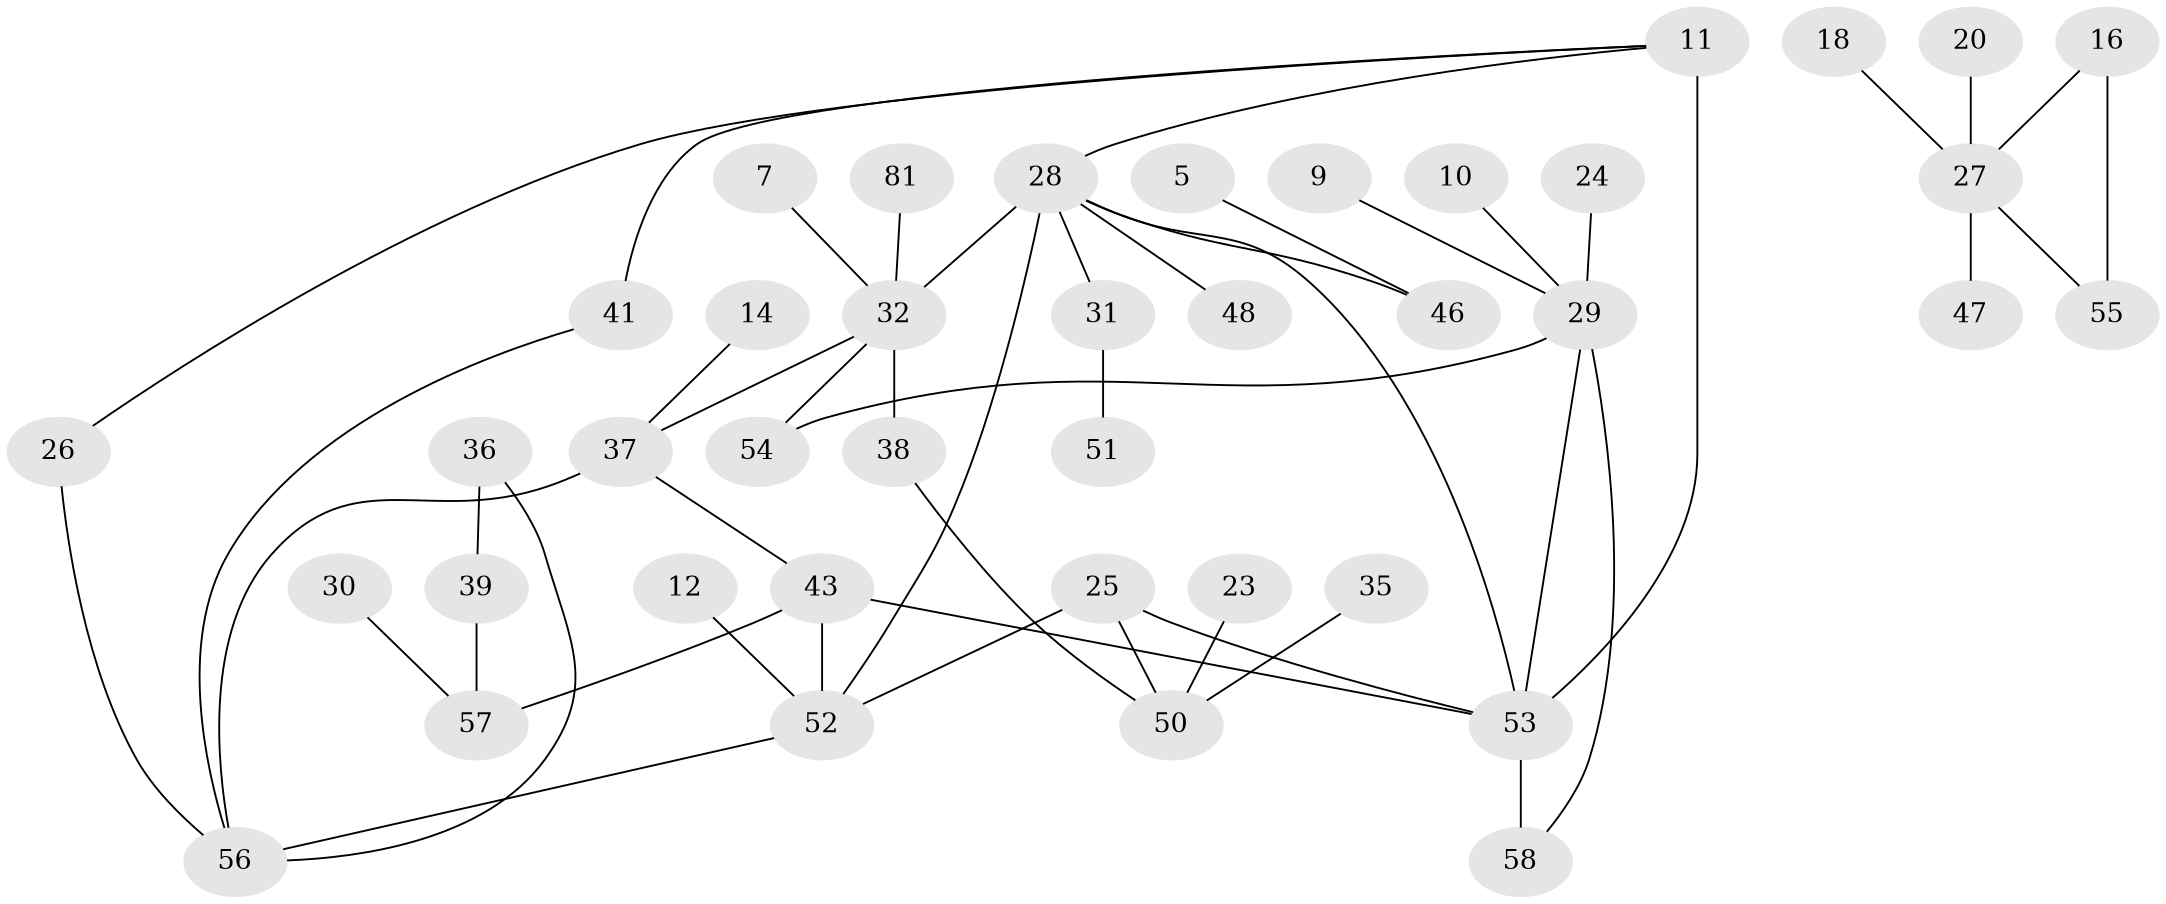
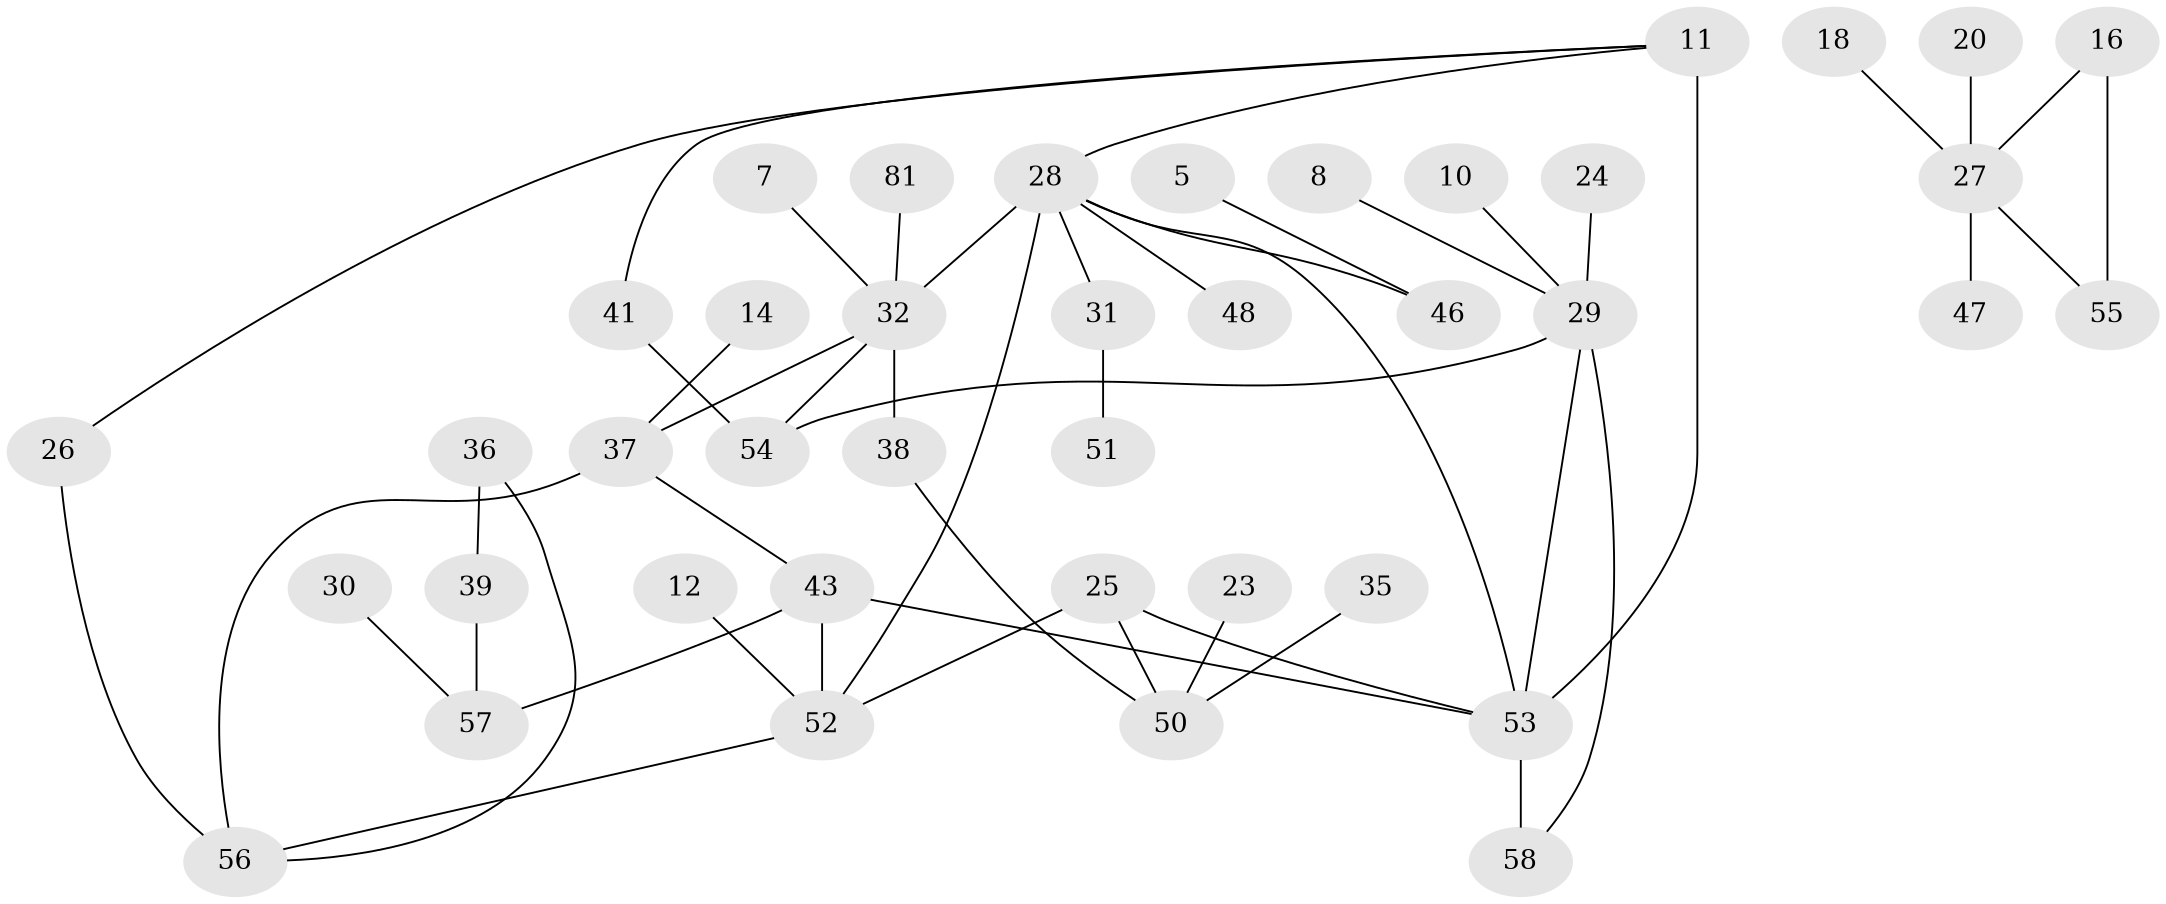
  graph {
    node [color=gray90 style=filled]
    edge [weight=1.0]
    32
    37
    54
    38
    5
    46
    53
    58
    7
-   9
+   9 [label=8]
    29
    10
    11
    26
    28
    41
    56
    52
    31
    48
    12
    14
    43
    16
    27
    55
    47
    18
    20
    n30 [label=81]
    23
    50
    24
    25
    51
    30
    57
    35
    36
    39
    32 -- 37
    32 -- 54
    32 -- 38
    37 -- 56
    37 -- 43
    38 -- 50
    5 -- 46
    53 -- 58 [weight=2.0]
    7 -- 32
    9 -- 29
    29 -- 54
    29 -- 53
    29 -- 58
    10 -- 29
    11 -- 53 [weight=5.0]
    11 -- 26
    11 -- 28
    11 -- 41 [weight=2.0]
    26 -- 56
    28 -- 32
    28 -- 46
    28 -- 53
    28 -- 52
    28 -- 31
    28 -- 48
-   41 -- 56
+   41 -- 54
    52 -- 56
    31 -- 51
    12 -- 52
    14 -- 37
    43 -- 53
    43 -- 52
    43 -- 57 [weight=2.0]
    16 -- 27
    16 -- 55
    27 -- 55
    27 -- 47
    18 -- 27
    20 -- 27
    n30 -- 32
    23 -- 50
    24 -- 29
    25 -- 53
    25 -- 52
    25 -- 50
    30 -- 57
    35 -- 50
    36 -- 56
    36 -- 39
    39 -- 57
  }
